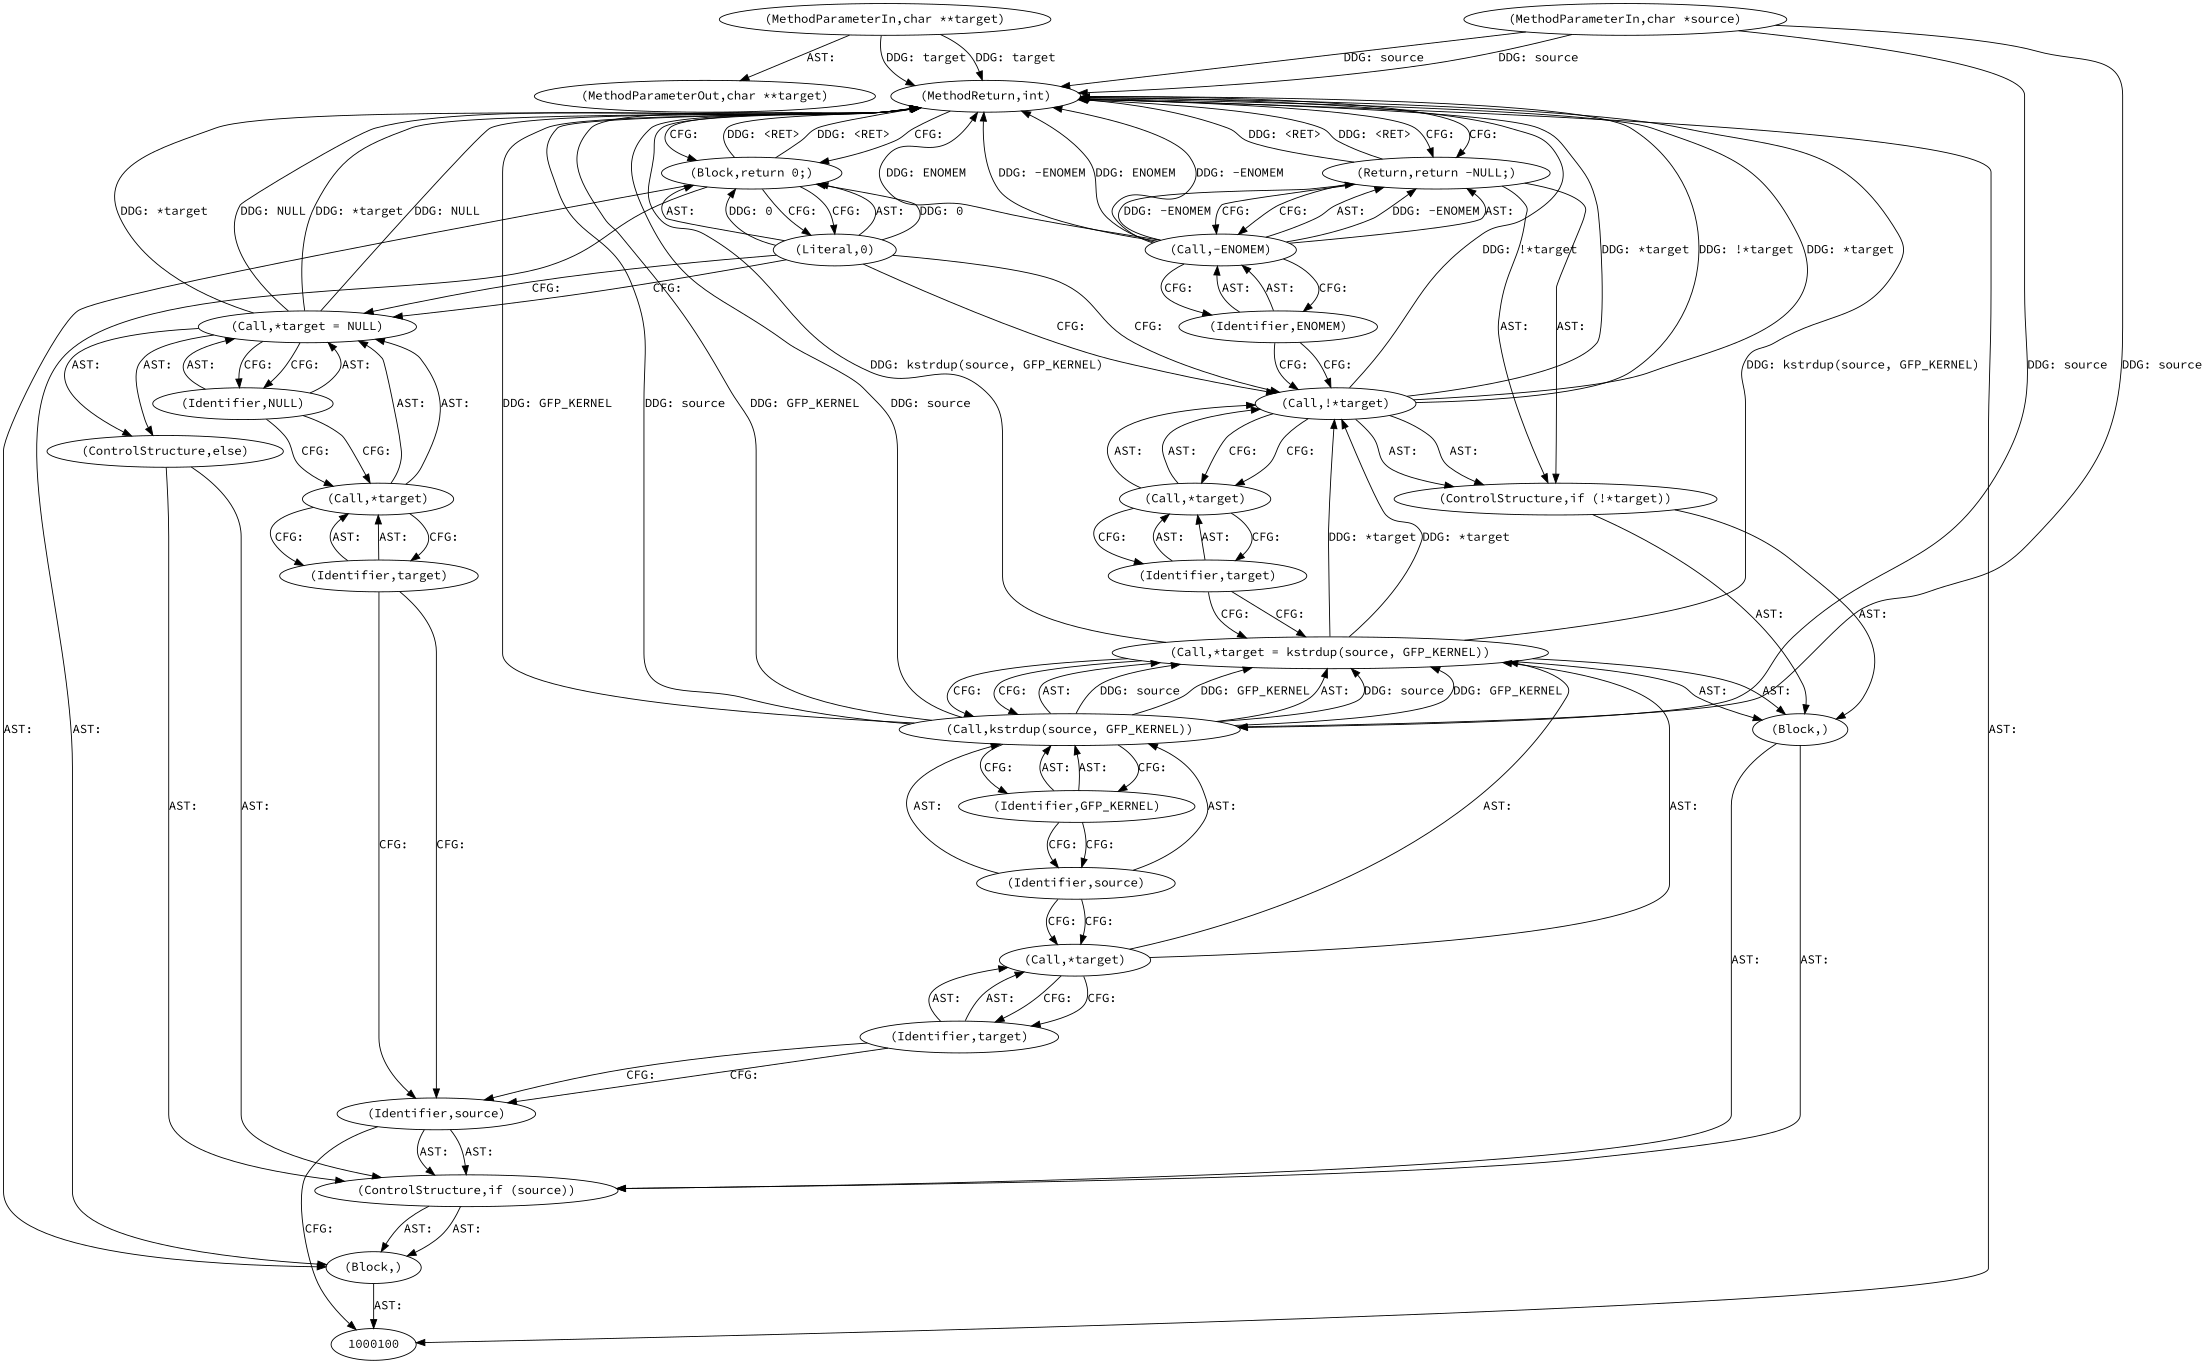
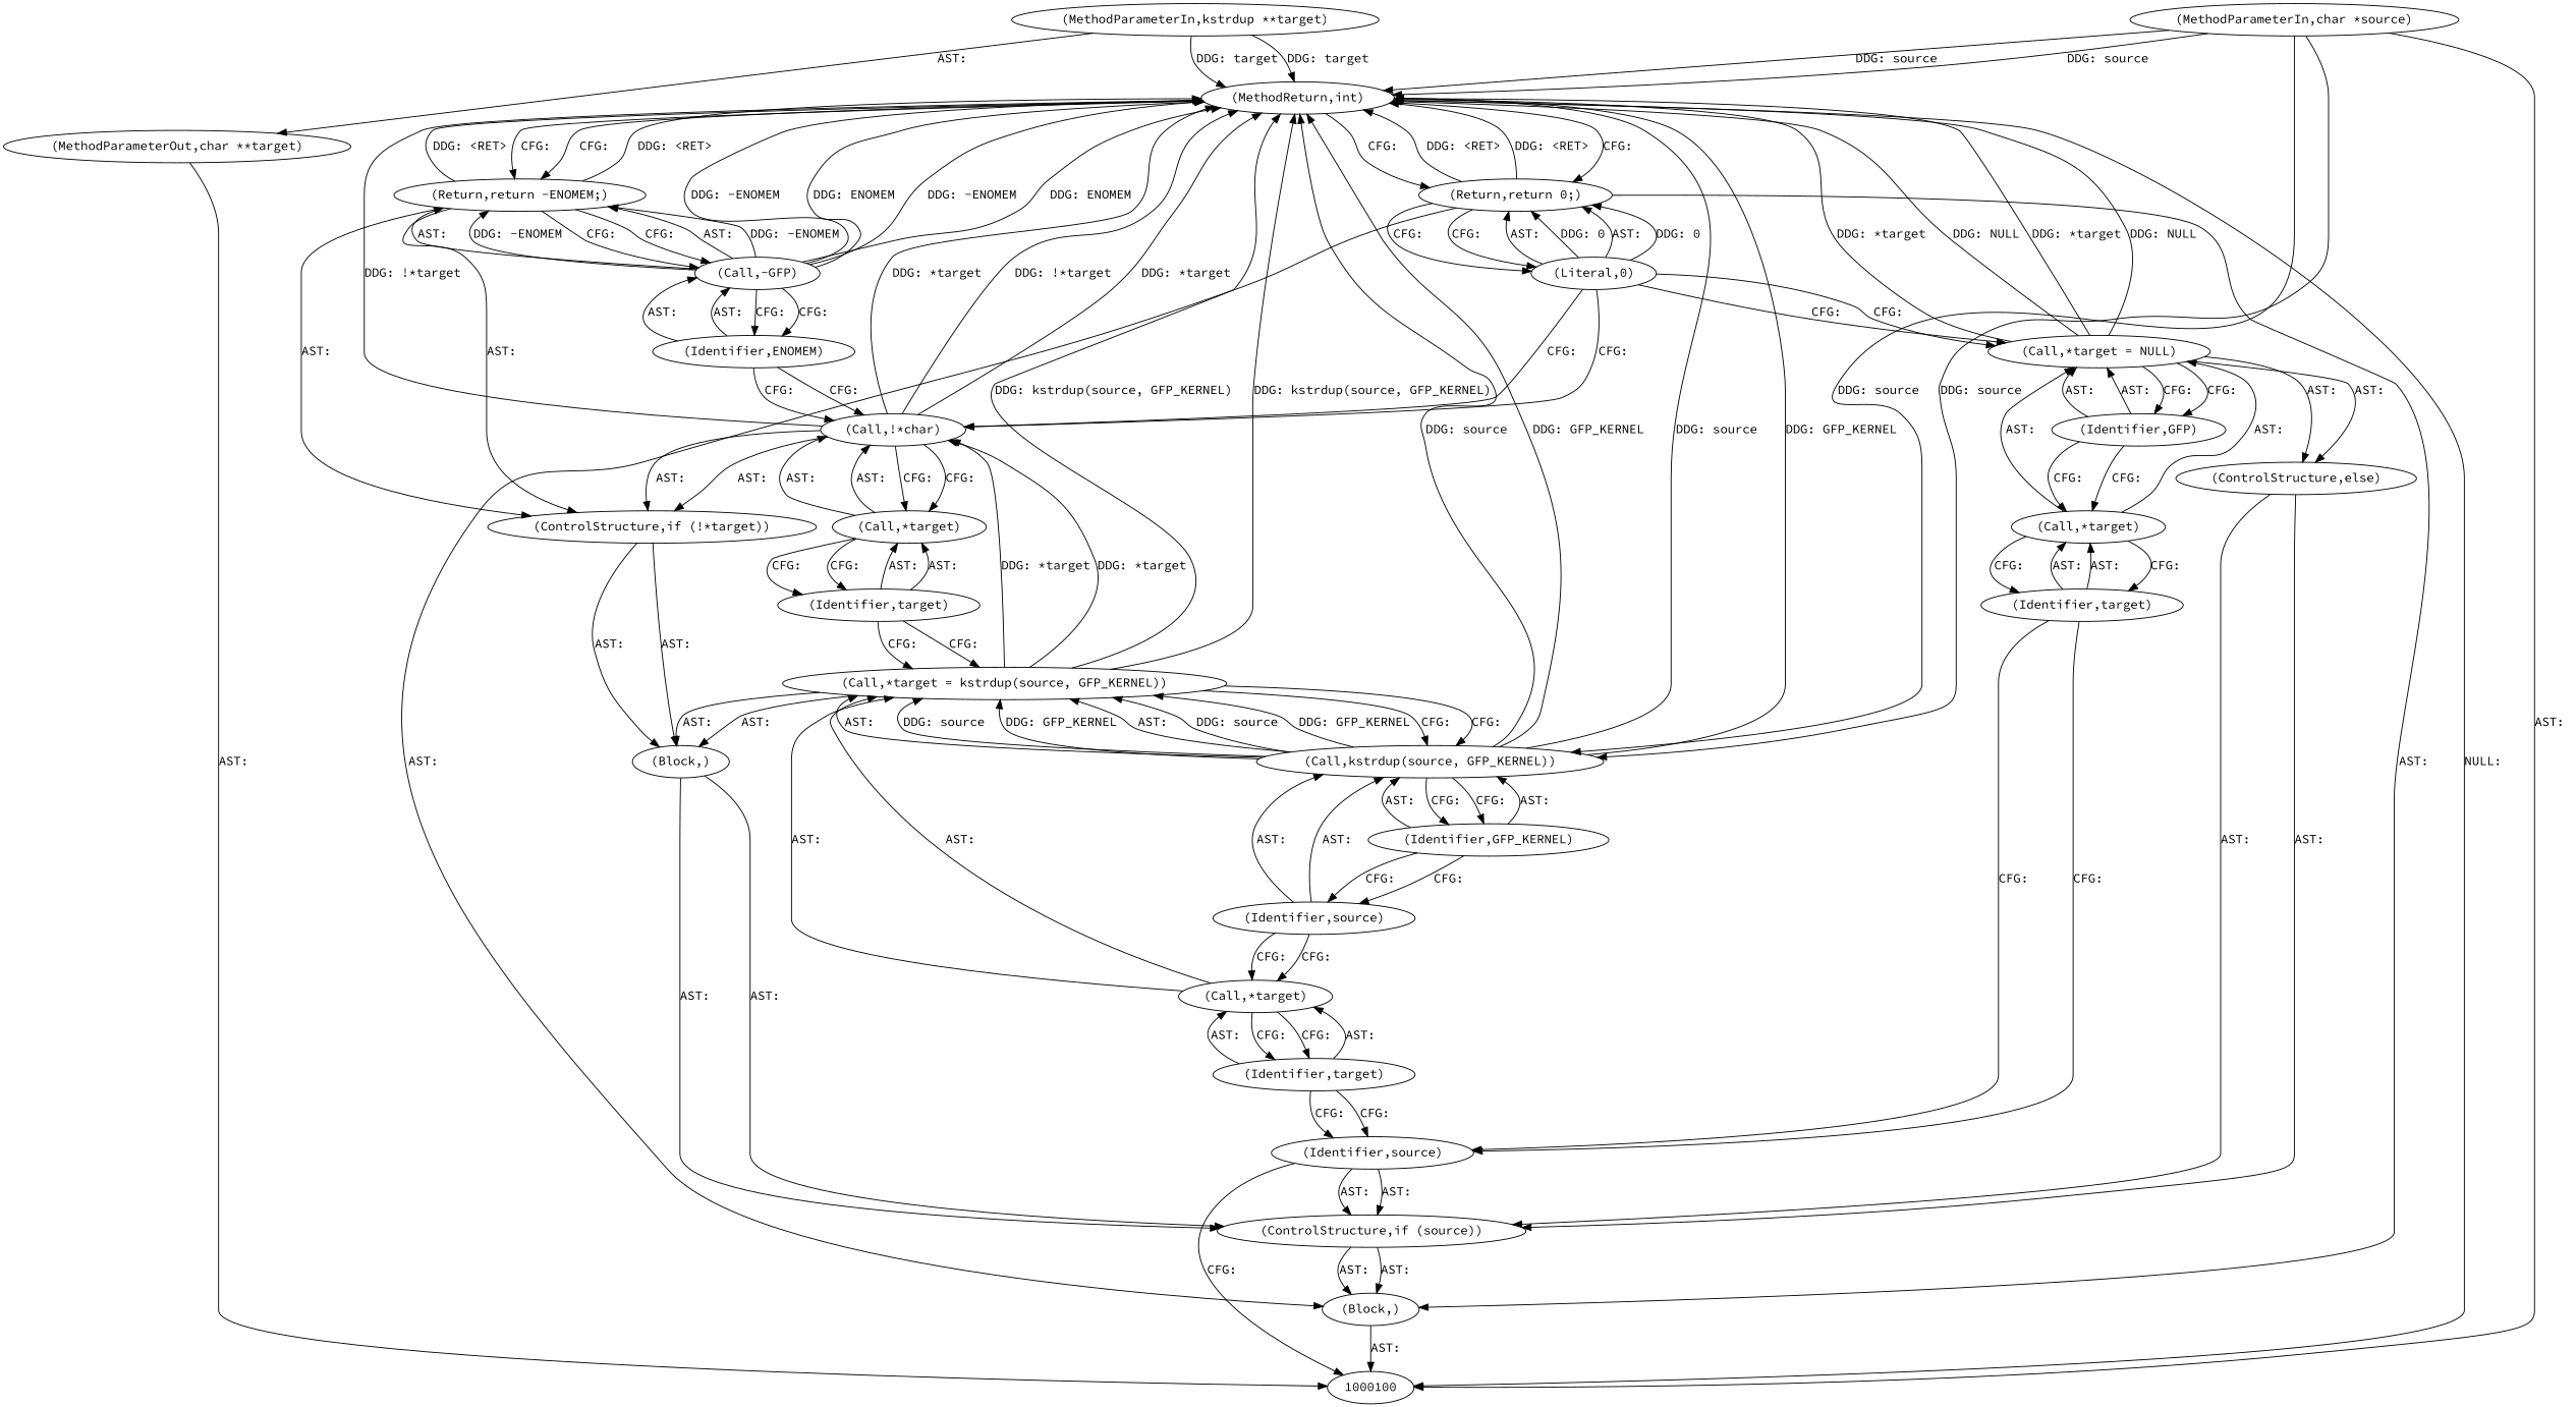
  digraph {
    fontname="Source Code Pro"
    node [fontname="Source Code Pro"]
    edge [fontname="Source Code Pro"]
    n1 [label="(MethodReturn,int)"]
-   n2 [label="(Return,return -NULL;)"]
-   n3 [label="(Block,return 0;)"]
+   n2 [label="(Return,return -ENOMEM;)"]
+   n3 [label="(Return,return 0;)"]
    1000100
    n5 [label="(ControlStructure,if (!*target))"]
-   n6 [label="(Call,-ENOMEM)"]
+   n6 [label="(Call,-GFP)"]
    n7 [label="(Block,)"]
    n8 [label="(Literal,0)"]
-   n9 [label="(MethodParameterIn,char **target)"]
+   n9 [label="(MethodParameterIn,kstrdup **target)"]
    n10 [label="(MethodParameterOut,char **target)"]
    n11 [label="(MethodParameterIn,char *source)"]
    n12 [label="(Call,kstrdup(source, GFP_KERNEL))"]
    n13 [label="(Call,*target = kstrdup(source, GFP_KERNEL))"]
    n14 [label="(Identifier,GFP_KERNEL)"]
    n15 [label="(ControlStructure,if (source))"]
    n16 [label="(Block,)"]
    n17 [label="(Identifier,source)"]
-   n18 [label="(Call,!*target)"]
+   n18 [label="(Call,!*char)"]
    n19 [label="(Identifier,source)"]
    n20 [label="(Call,*target)"]
    n21 [label="(Call,*target)"]
    n22 [label="(Identifier,target)"]
    n23 [label="(Identifier,target)"]
    n24 [label="(Identifier,ENOMEM)"]
    n25 [label="(ControlStructure,else)"]
-   n26 [label="(Identifier,NULL)"]
+   n26 [label="(Identifier,GFP)"]
    n27 [label="(Call,*target = NULL)"]
    n28 [label="(Call,*target)"]
    n29 [label="(Identifier,target)"]
    n1 -> n2 [label="CFG: "]
    n1 -> n2 [label="CFG: "]
    n1 -> n3 [label="CFG: "]
    n1 -> n3 [label="CFG: "]
-   n1 -> 1000100 [label="AST: "]
+   n1 -> 1000100 [label="NULL: "]
    n2 -> n1 [label="DDG: <RET>"]
    n2 -> n1 [label="DDG: <RET>"]
    n2 -> n5 [label="AST: "]
    n2 -> n5 [label="AST: "]
    n2 -> n6 [label="CFG: "]
    n2 -> n6 [label="CFG: "]
    n3 -> n1 [label="DDG: <RET>"]
    n3 -> n1 [label="DDG: <RET>"]
    n3 -> n7 [label="AST: "]
    n3 -> n7 [label="AST: "]
    n3 -> n8 [label="CFG: "]
    n3 -> n8 [label="CFG: "]
    n5 -> n16 [label="AST: "]
    n5 -> n16 [label="AST: "]
    n6 -> n1 [label="DDG: -ENOMEM"]
    n6 -> n1 [label="DDG: ENOMEM"]
    n6 -> n1 [label="DDG: -ENOMEM"]
    n6 -> n1 [label="DDG: ENOMEM"]
    n6 -> n2 [label="AST: "]
    n6 -> n2 [label="DDG: -ENOMEM"]
    n6 -> n2 [label="AST: "]
    n6 -> n2 [label="DDG: -ENOMEM"]
    n6 -> n24 [label="CFG: "]
    n6 -> n24 [label="CFG: "]
    n7 -> 1000100 [label="AST: "]
    n8 -> n3 [label="AST: "]
    n8 -> n3 [label="DDG: 0"]
    n8 -> n3 [label="AST: "]
    n8 -> n3 [label="DDG: 0"]
    n8 -> n18 [label="CFG: "]
    n8 -> n18 [label="CFG: "]
    n8 -> n27 [label="CFG: "]
    n8 -> n27 [label="CFG: "]
    n9 -> n1 [label="DDG: target"]
    n9 -> n1 [label="DDG: target"]
    n9 -> n10 [label="AST: "]
+   n10 -> 1000100 [label="AST: "]
    n11 -> n1 [label="DDG: source"]
    n11 -> n1 [label="DDG: source"]
+   n11 -> 1000100 [label="AST: "]
    n11 -> n12 [label="DDG: source"]
    n11 -> n12 [label="DDG: source"]
    n12 -> n1 [label="DDG: source"]
    n12 -> n1 [label="DDG: GFP_KERNEL"]
    n12 -> n1 [label="DDG: source"]
    n12 -> n1 [label="DDG: GFP_KERNEL"]
    n12 -> n13 [label="AST: "]
    n12 -> n13 [label="DDG: source"]
    n12 -> n13 [label="DDG: GFP_KERNEL"]
    n12 -> n13 [label="AST: "]
    n12 -> n13 [label="DDG: source"]
    n12 -> n13 [label="DDG: GFP_KERNEL"]
    n12 -> n14 [label="CFG: "]
    n12 -> n14 [label="CFG: "]
    n13 -> n1 [label="DDG: kstrdup(source, GFP_KERNEL)"]
    n13 -> n1 [label="DDG: kstrdup(source, GFP_KERNEL)"]
    n13 -> n12 [label="CFG: "]
    n13 -> n12 [label="CFG: "]
    n13 -> n16 [label="AST: "]
    n13 -> n16 [label="AST: "]
    n13 -> n18 [label="DDG: *target"]
    n13 -> n18 [label="DDG: *target"]
    n14 -> n12 [label="AST: "]
    n14 -> n12 [label="AST: "]
    n14 -> n19 [label="CFG: "]
    n14 -> n19 [label="CFG: "]
    n15 -> n7 [label="AST: "]
    n15 -> n7 [label="AST: "]
    n16 -> n15 [label="AST: "]
    n16 -> n15 [label="AST: "]
    n17 -> 1000100 [label="CFG: "]
    n17 -> n15 [label="AST: "]
    n17 -> n15 [label="AST: "]
    n18 -> n1 [label="DDG: !*target"]
    n18 -> n1 [label="DDG: *target"]
    n18 -> n1 [label="DDG: !*target"]
    n18 -> n1 [label="DDG: *target"]
    n18 -> n5 [label="AST: "]
    n18 -> n5 [label="AST: "]
    n18 -> n20 [label="CFG: "]
    n18 -> n20 [label="CFG: "]
    n19 -> n12 [label="AST: "]
    n19 -> n12 [label="AST: "]
    n19 -> n21 [label="CFG: "]
    n19 -> n21 [label="CFG: "]
    n20 -> n18 [label="AST: "]
    n20 -> n18 [label="AST: "]
    n20 -> n23 [label="CFG: "]
    n20 -> n23 [label="CFG: "]
    n21 -> n13 [label="AST: "]
    n21 -> n13 [label="AST: "]
    n21 -> n22 [label="CFG: "]
    n21 -> n22 [label="CFG: "]
    n22 -> n17 [label="CFG: "]
    n22 -> n17 [label="CFG: "]
    n22 -> n21 [label="AST: "]
    n22 -> n21 [label="AST: "]
    n23 -> n13 [label="CFG: "]
    n23 -> n13 [label="CFG: "]
    n23 -> n20 [label="AST: "]
    n23 -> n20 [label="AST: "]
    n24 -> n6 [label="AST: "]
    n24 -> n6 [label="AST: "]
    n24 -> n18 [label="CFG: "]
    n24 -> n18 [label="CFG: "]
    n25 -> n15 [label="AST: "]
    n25 -> n15 [label="AST: "]
    n26 -> n27 [label="AST: "]
    n26 -> n27 [label="AST: "]
    n26 -> n28 [label="CFG: "]
    n26 -> n28 [label="CFG: "]
    n27 -> n1 [label="DDG: *target"]
    n27 -> n1 [label="DDG: NULL"]
    n27 -> n1 [label="DDG: *target"]
    n27 -> n1 [label="DDG: NULL"]
    n27 -> n25 [label="AST: "]
    n27 -> n25 [label="AST: "]
    n27 -> n26 [label="CFG: "]
    n27 -> n26 [label="CFG: "]
    n28 -> n27 [label="AST: "]
    n28 -> n27 [label="AST: "]
    n28 -> n29 [label="CFG: "]
    n28 -> n29 [label="CFG: "]
    n29 -> n17 [label="CFG: "]
    n29 -> n17 [label="CFG: "]
    n29 -> n28 [label="AST: "]
    n29 -> n28 [label="AST: "]
  }
